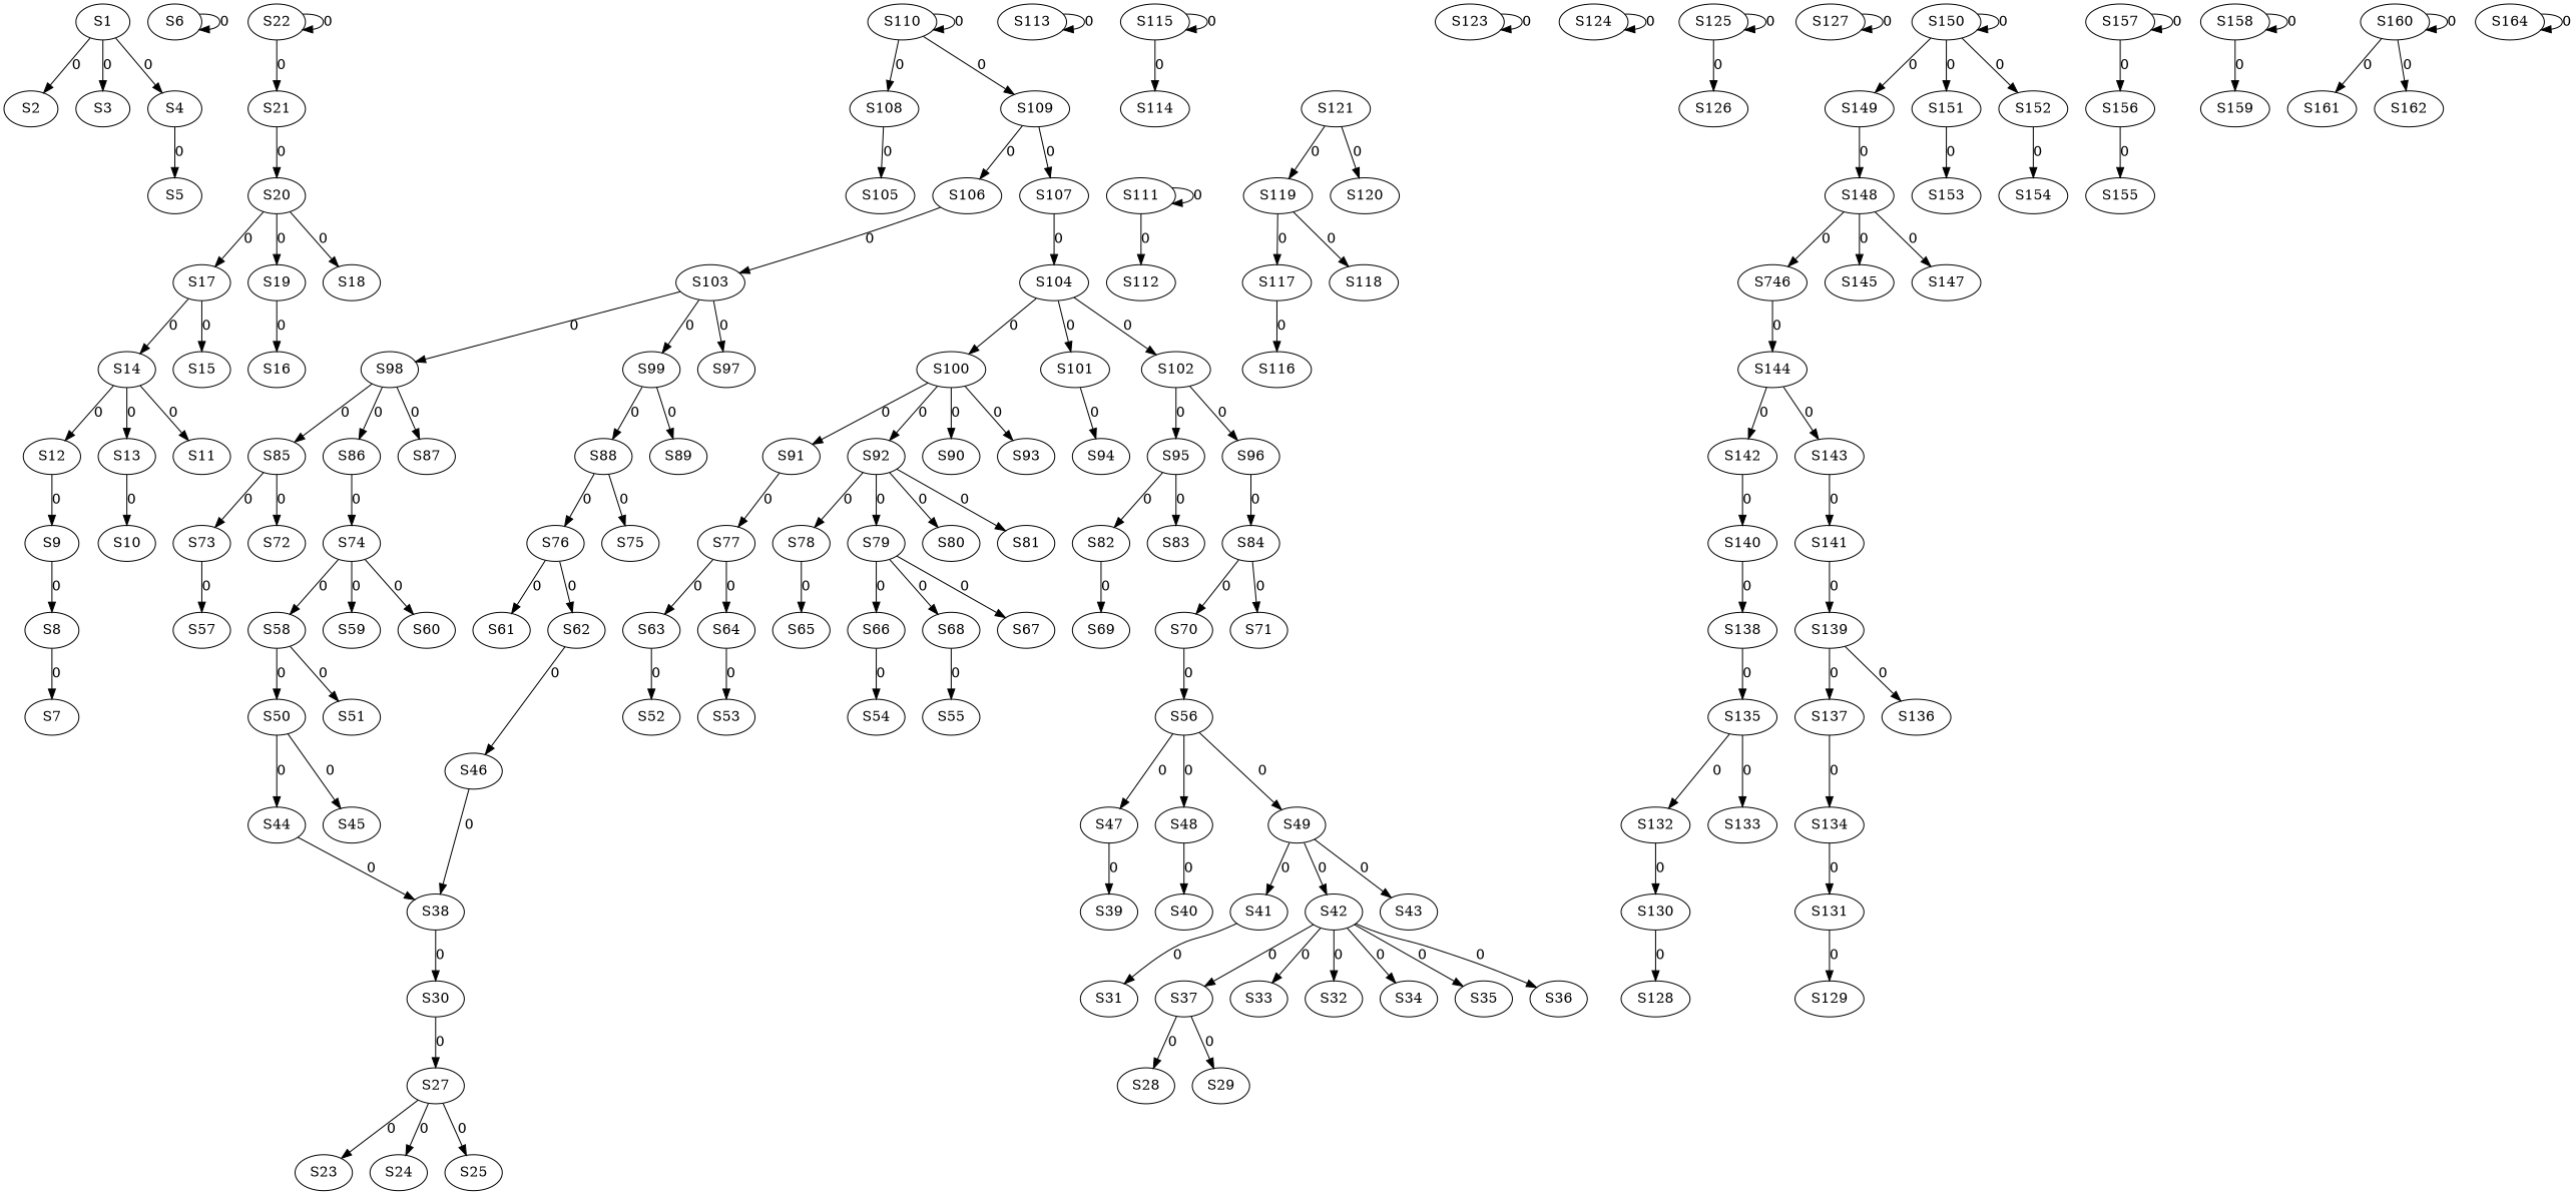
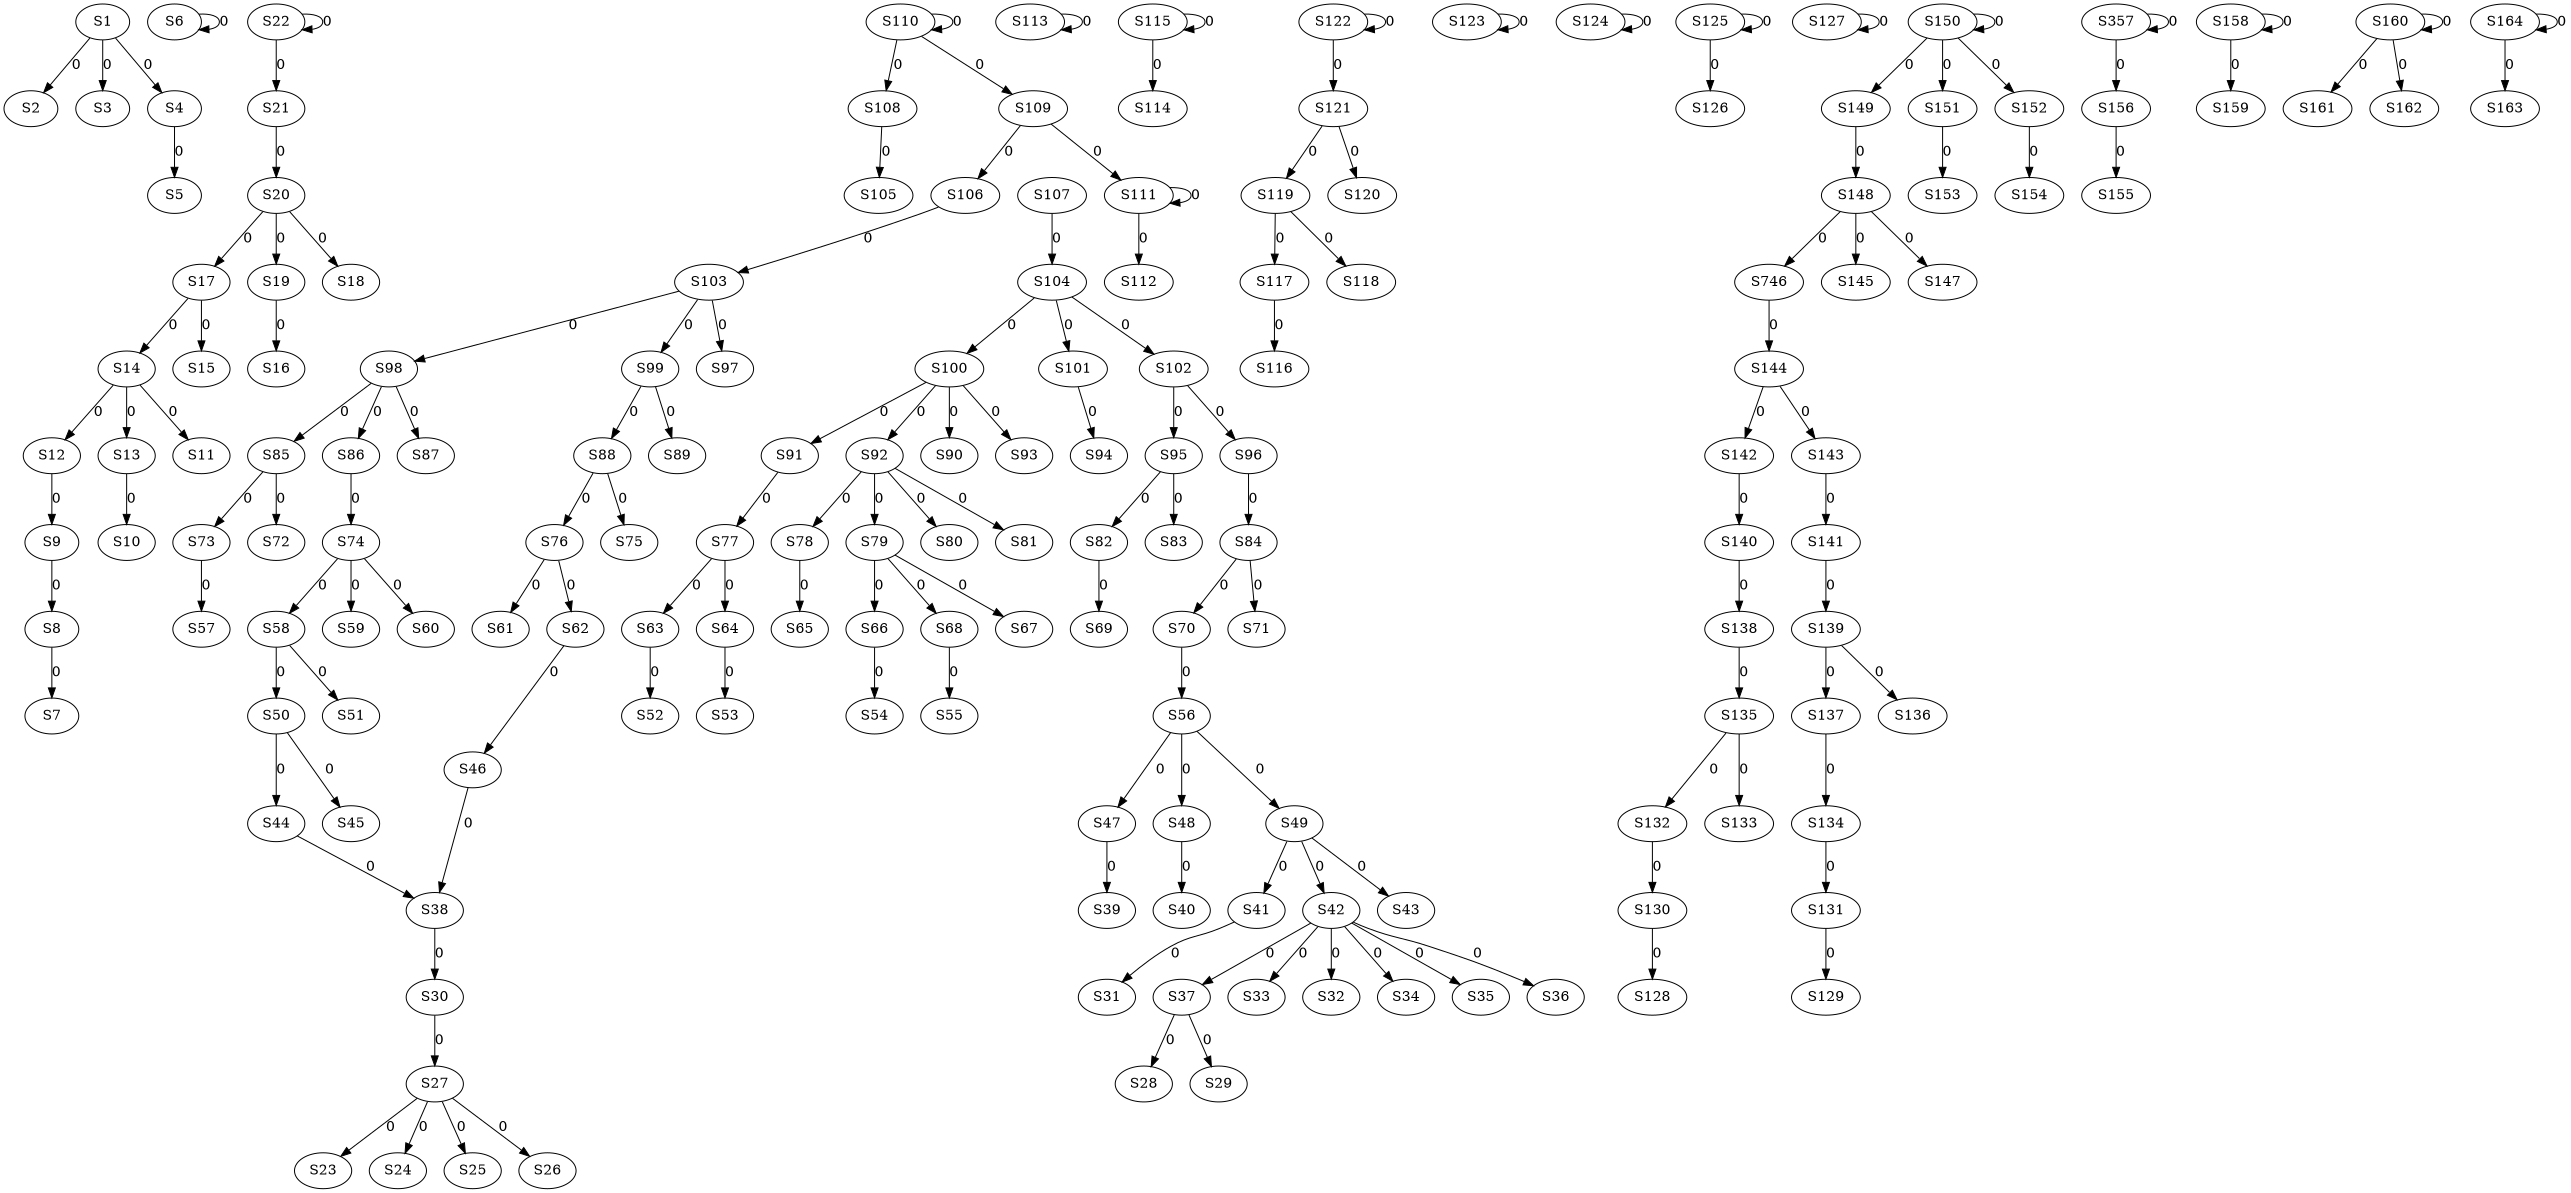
  strict digraph {
    S1
    S2
    S3
    S4
    S5
    S6
    S8
    S7
    S9
    S12
    S13
    S10
    S14
    S11
    S17
    S15
    S19
    S16
    S20
    S18
    S21
    S22
    S27
    S23
    S24
    S25
+   S26
    S30
    S37
    S28
    S29
    S38
    S41
    S31
    S42
    S33
    S32
    S34
    S35
    S36
    S46
    S47
    S39
    S48
    S40
    S49
    S43
    S50
    S44
    S45
    S56
    S58
    S51
    S63
    S52
    S64
    S53
    S66
    S54
    S68
    S55
    S70
    S73
    S57
    S74
    S59
    S60
    S76
    S61
    S62
    S77
    S78
    S65
    S79
    S67
    S82
    S69
    S84
    S71
    S85
    S72
    S86
    S88
    S75
    S91
    S92
    S80
    S81
    S95
    S83
    S96
    S98
    S87
    S99
    S89
    S100
    S90
    S93
    S101
    S94
    S102
    S103
    S97
    S104
    S106
    S107
    S108
    S105
    S109
    S110
    S111
    S112
    S113
    S115
    S114
    S117
    S116
    S119
    S118
    S121
    S120
+   S122
    S123
    S124
    S125
    S126
    S127
    S130
    S128
    S131
    S129
    S132
    S134
    S135
    S133
    S137
    S138
    S139
    S136
    S140
    S141
    S142
    S143
    S144
    n145 [label=S746]
    S148
    S145
    S147
    S149
    S150
    S151
    S152
    S153
    S154
    S156
    S155
-   S157
+   S157 [label=S357]
    S158
    S159
    S160
    S161
    S162
    S164
+   S163
    S1 -> S2 [label=0]
    S1 -> S3 [label=0]
    S1 -> S4 [label=0]
    S4 -> S5 [label=0]
    S6 -> S6 [label=0]
    S8 -> S7 [label=0]
    S9 -> S8 [label=0]
    S12 -> S9 [label=0]
    S13 -> S10 [label=0]
    S14 -> S12 [label=0]
    S14 -> S13 [label=0]
    S14 -> S11 [label=0]
    S17 -> S14 [label=0]
    S17 -> S15 [label=0]
    S19 -> S16 [label=0]
    S20 -> S17 [label=0]
    S20 -> S19 [label=0]
    S20 -> S18 [label=0]
    S21 -> S20 [label=0]
    S22 -> S21 [label=0]
    S22 -> S22 [label=0]
    S27 -> S23 [label=0]
    S27 -> S24 [label=0]
    S27 -> S25 [label=0]
+   S27 -> S26 [label=0]
    S30 -> S27 [label=0]
    S37 -> S28 [label=0]
    S37 -> S29 [label=0]
    S38 -> S30 [label=0]
    S41 -> S31 [label=0]
    S42 -> S37 [label=0]
    S42 -> S33 [label=0]
    S42 -> S32 [label=0]
    S42 -> S34 [label=0]
    S42 -> S35 [label=0]
    S42 -> S36 [label=0]
    S46 -> S38 [label=0]
    S47 -> S39 [label=0]
    S48 -> S40 [label=0]
    S49 -> S41 [label=0]
    S49 -> S42 [label=0]
    S49 -> S43 [label=0]
    S50 -> S44 [label=0]
    S50 -> S45 [label=0]
    S44 -> S38 [label=0]
    S56 -> S47 [label=0]
    S56 -> S48 [label=0]
    S56 -> S49 [label=0]
    S58 -> S50 [label=0]
    S58 -> S51 [label=0]
    S63 -> S52 [label=0]
    S64 -> S53 [label=0]
    S66 -> S54 [label=0]
    S68 -> S55 [label=0]
    S70 -> S56 [label=0]
    S73 -> S57 [label=0]
    S74 -> S58 [label=0]
    S74 -> S59 [label=0]
    S74 -> S60 [label=0]
    S76 -> S61 [label=0]
    S76 -> S62 [label=0]
    S62 -> S46 [label=0]
    S77 -> S63 [label=0]
    S77 -> S64 [label=0]
    S78 -> S65 [label=0]
    S79 -> S66 [label=0]
    S79 -> S68 [label=0]
    S79 -> S67 [label=0]
    S82 -> S69 [label=0]
    S84 -> S70 [label=0]
    S84 -> S71 [label=0]
    S85 -> S73 [label=0]
    S85 -> S72 [label=0]
    S86 -> S74 [label=0]
    S88 -> S76 [label=0]
    S88 -> S75 [label=0]
    S91 -> S77 [label=0]
    S92 -> S78 [label=0]
    S92 -> S79 [label=0]
    S92 -> S80 [label=0]
    S92 -> S81 [label=0]
    S95 -> S82 [label=0]
    S95 -> S83 [label=0]
    S96 -> S84 [label=0]
    S98 -> S85 [label=0]
    S98 -> S86 [label=0]
    S98 -> S87 [label=0]
    S99 -> S88 [label=0]
    S99 -> S89 [label=0]
    S100 -> S91 [label=0]
    S100 -> S92 [label=0]
    S100 -> S90 [label=0]
    S100 -> S93 [label=0]
    S101 -> S94 [label=0]
    S102 -> S95 [label=0]
    S102 -> S96 [label=0]
    S103 -> S98 [label=0]
    S103 -> S99 [label=0]
    S103 -> S97 [label=0]
    S104 -> S100 [label=0]
    S104 -> S101 [label=0]
    S104 -> S102 [label=0]
    S106 -> S103 [label=0]
    S107 -> S104 [label=0]
    S108 -> S105 [label=0]
    S109 -> S106 [label=0]
-   S109 -> S107 [label=0]
+   S109 -> S111 [label=0]
    S110 -> S108 [label=0]
    S110 -> S109 [label=0]
    S110 -> S110 [label=0]
    S111 -> S111 [label=0]
    S111 -> S112 [label=0]
    S113 -> S113 [label=0]
    S115 -> S115 [label=0]
    S115 -> S114 [label=0]
    S117 -> S116 [label=0]
    S119 -> S117 [label=0]
    S119 -> S118 [label=0]
    S121 -> S119 [label=0]
    S121 -> S120 [label=0]
+   S122 -> S121 [label=0]
+   S122 -> S122 [label=0]
    S123 -> S123 [label=0]
    S124 -> S124 [label=0]
    S125 -> S125 [label=0]
    S125 -> S126 [label=0]
    S127 -> S127 [label=0]
    S130 -> S128 [label=0]
    S131 -> S129 [label=0]
    S132 -> S130 [label=0]
    S134 -> S131 [label=0]
    S135 -> S132 [label=0]
    S135 -> S133 [label=0]
    S137 -> S134 [label=0]
    S138 -> S135 [label=0]
    S139 -> S137 [label=0]
    S139 -> S136 [label=0]
    S140 -> S138 [label=0]
    S141 -> S139 [label=0]
    S142 -> S140 [label=0]
    S143 -> S141 [label=0]
    S144 -> S142 [label=0]
    S144 -> S143 [label=0]
    n145 -> S144 [label=0]
    S148 -> n145 [label=0]
    S148 -> S145 [label=0]
    S148 -> S147 [label=0]
    S149 -> S148 [label=0]
    S150 -> S149 [label=0]
    S150 -> S150 [label=0]
    S150 -> S151 [label=0]
    S150 -> S152 [label=0]
    S151 -> S153 [label=0]
    S152 -> S154 [label=0]
    S156 -> S155 [label=0]
    S157 -> S156 [label=0]
    S157 -> S157 [label=0]
    S158 -> S158 [label=0]
    S158 -> S159 [label=0]
    S160 -> S160 [label=0]
    S160 -> S161 [label=0]
    S160 -> S162 [label=0]
    S164 -> S164 [label=0]
+   S164 -> S163 [label=0]
  }
